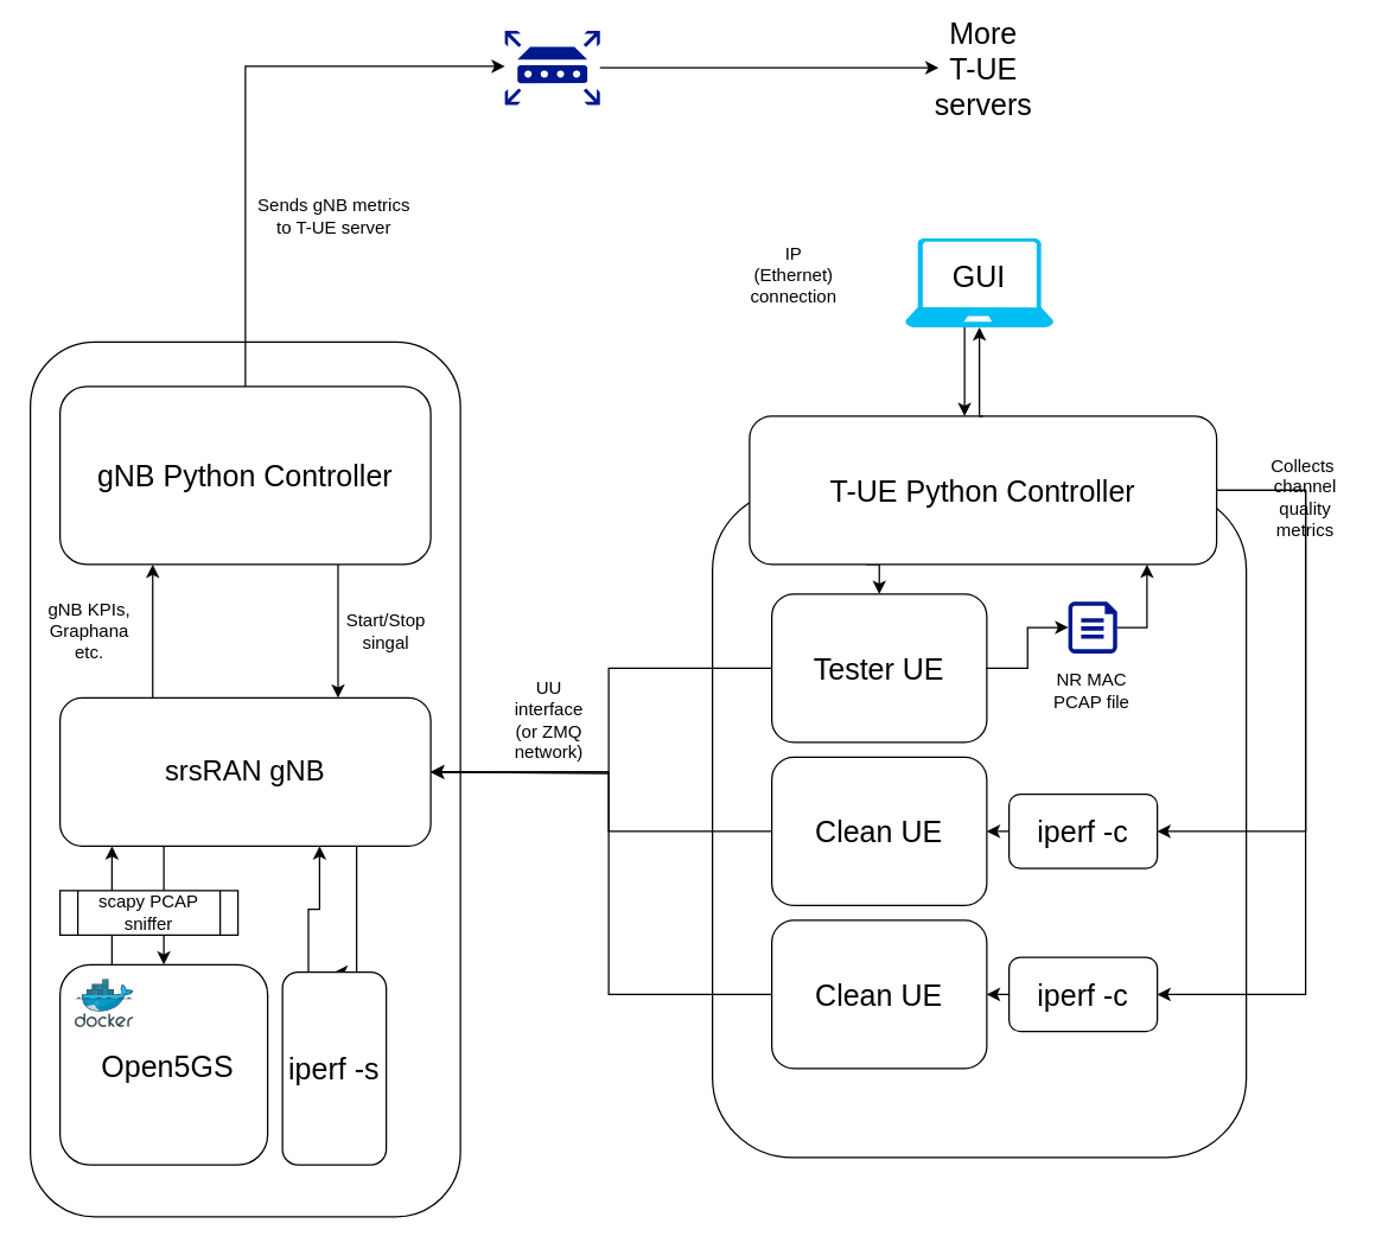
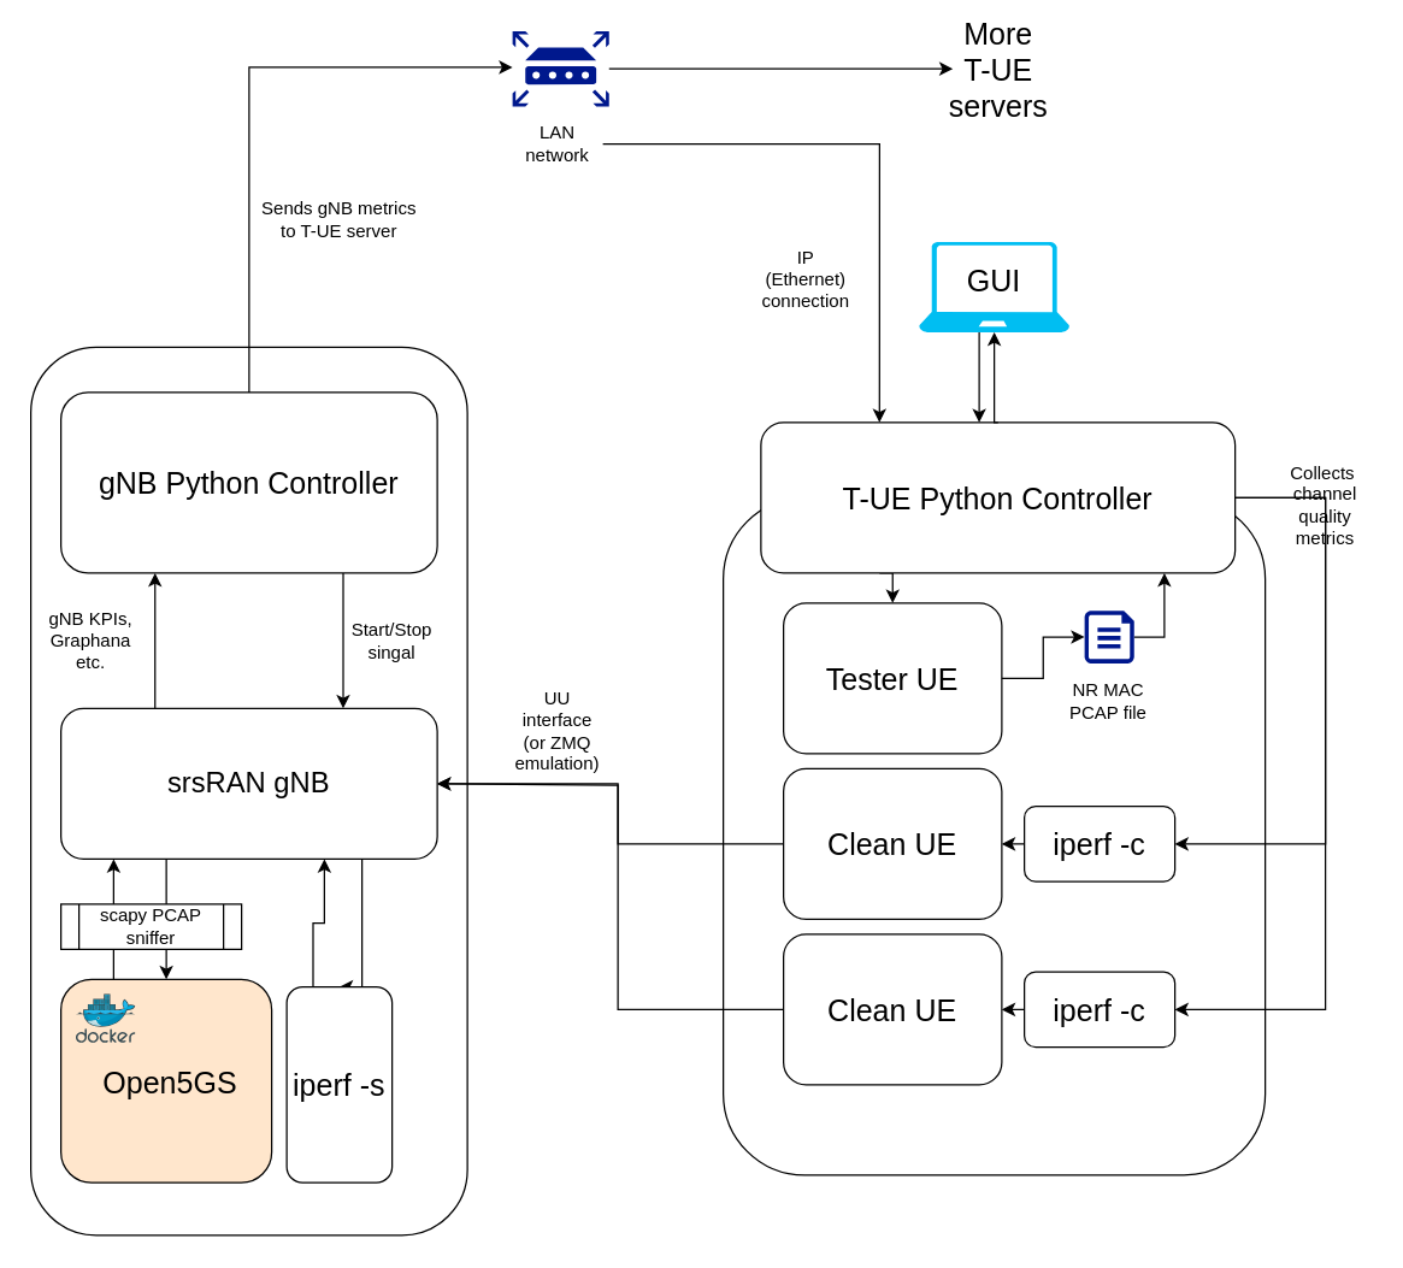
  <mxCell id="0" />
  <mxCell id="1" parent="0" />
  <mxCell id="2" value="" style="rounded=1;whiteSpace=wrap;html=1;" vertex="1" parent="1"><mxGeometry x="20" y="230" width="290" height="590" as="geometry" /></mxCell>
  <mxCell id="3" value="" style="rounded=1;whiteSpace=wrap;html=1;" vertex="1" parent="1"><mxGeometry x="480" y="330" width="360" height="450" as="geometry" /></mxCell>
  <mxCell id="4" style="edgeStyle=orthogonalEdgeStyle;rounded=0;orthogonalLoop=1;jettySize=auto;html=1;exitX=0.25;exitY=0;exitDx=0;exitDy=0;entryX=0.25;entryY=1;entryDx=0;entryDy=0;" edge="1" parent="1" source="7" target="12"><mxGeometry relative="1" as="geometry" /></mxCell>
  <mxCell id="5" style="edgeStyle=orthogonalEdgeStyle;rounded=0;orthogonalLoop=1;jettySize=auto;html=1;exitX=0.75;exitY=1;exitDx=0;exitDy=0;entryX=0.5;entryY=0;entryDx=0;entryDy=0;" edge="1" parent="1" source="7" target="9"><mxGeometry relative="1" as="geometry"><Array as="points"><mxPoint x="240" y="570" /></Array></mxGeometry></mxCell>
  <mxCell id="6" style="edgeStyle=orthogonalEdgeStyle;rounded=0;orthogonalLoop=1;jettySize=auto;html=1;exitX=0.25;exitY=1;exitDx=0;exitDy=0;entryX=0.5;entryY=0;entryDx=0;entryDy=0;" edge="1" parent="1" source="7" target="8"><mxGeometry relative="1" as="geometry"><Array as="points"><mxPoint x="110" y="570" /></Array></mxGeometry></mxCell>
  <mxCell id="7" value="srsRAN gNB" style="rounded=1;whiteSpace=wrap;html=1;fontSize=19;" vertex="1" parent="1"><mxGeometry x="40" y="470" width="250" height="100" as="geometry" /></mxCell>
- <mxCell id="8" value="&amp;nbsp;&lt;span style=&quot;background-color: initial;&quot;&gt;Open5GS&lt;/span&gt;" style="rounded=1;whiteSpace=wrap;html=1;fontSize=20;" vertex="1" parent="1"><mxGeometry x="40" y="650" width="140" height="135" as="geometry" /></mxCell>
+ <mxCell id="8" value="&amp;nbsp;&lt;span style=&quot;background-color: initial;&quot;&gt;Open5GS&lt;/span&gt;" style="rounded=1;whiteSpace=wrap;html=1;fontSize=20;fillColor=#ffe6cc;" vertex="1" parent="1"><mxGeometry x="40" y="650" width="140" height="135" as="geometry" /></mxCell>
  <mxCell id="9" value="iperf -s" style="rounded=1;whiteSpace=wrap;html=1;fontSize=20;" vertex="1" parent="1"><mxGeometry x="190" y="655" width="70" height="130" as="geometry" /></mxCell>
  <mxCell id="10" style="edgeStyle=orthogonalEdgeStyle;rounded=0;orthogonalLoop=1;jettySize=auto;html=1;exitX=0.75;exitY=1;exitDx=0;exitDy=0;entryX=0.75;entryY=0;entryDx=0;entryDy=0;" edge="1" parent="1" source="12" target="7"><mxGeometry relative="1" as="geometry" /></mxCell>
  <mxCell id="11" style="edgeStyle=orthogonalEdgeStyle;rounded=0;orthogonalLoop=1;jettySize=auto;html=1;exitX=0.5;exitY=0;exitDx=0;exitDy=0;entryX=0;entryY=0.48;entryDx=0;entryDy=0;entryPerimeter=0;" edge="1" parent="1" source="12" target="45"><mxGeometry relative="1" as="geometry"><Array as="points"><mxPoint x="165" y="44" /></Array></mxGeometry></mxCell>
  <mxCell id="12" value="gNB Python Controller" style="rounded=1;whiteSpace=wrap;html=1;fontSize=20;" vertex="1" parent="1"><mxGeometry x="40" y="260" width="250" height="120" as="geometry" /></mxCell>
  <mxCell id="13" value="Start/Stop&lt;div&gt;singal&lt;/div&gt;" style="text;html=1;align=center;verticalAlign=middle;whiteSpace=wrap;rounded=0;" vertex="1" parent="1"><mxGeometry x="230" y="410" width="60" height="30" as="geometry" /></mxCell>
  <mxCell id="14" value="gNB KPIs, Graphana etc." style="text;html=1;align=center;verticalAlign=middle;whiteSpace=wrap;rounded=0;" vertex="1" parent="1"><mxGeometry x="30" y="410" width="60" height="30" as="geometry" /></mxCell>
  <mxCell id="15" value="" style="image;sketch=0;aspect=fixed;html=1;points=[];align=center;fontSize=12;image=img/lib/mscae/Docker.svg;" vertex="1" parent="1"><mxGeometry x="50.37" y="660" width="39.63" height="32.5" as="geometry" /></mxCell>
  <mxCell id="16" style="edgeStyle=orthogonalEdgeStyle;rounded=0;orthogonalLoop=1;jettySize=auto;html=1;exitX=0.25;exitY=0;exitDx=0;exitDy=0;entryX=0.7;entryY=1;entryDx=0;entryDy=0;entryPerimeter=0;" edge="1" parent="1" source="9" target="7"><mxGeometry relative="1" as="geometry" /></mxCell>
  <mxCell id="17" style="edgeStyle=orthogonalEdgeStyle;rounded=0;orthogonalLoop=1;jettySize=auto;html=1;exitX=0.25;exitY=0;exitDx=0;exitDy=0;entryX=0.14;entryY=1;entryDx=0;entryDy=0;entryPerimeter=0;" edge="1" parent="1" source="8" target="7"><mxGeometry relative="1" as="geometry" /></mxCell>
  <mxCell id="18" value="scapy PCAP sniffer" style="shape=process;whiteSpace=wrap;html=1;backgroundOutline=1;" vertex="1" parent="1"><mxGeometry x="40" y="600" width="120" height="30" as="geometry" /></mxCell>
  <mxCell id="19" style="edgeStyle=orthogonalEdgeStyle;rounded=0;orthogonalLoop=1;jettySize=auto;html=1;" edge="1" parent="1" source="20" target="24"><mxGeometry relative="1" as="geometry"><Array as="points"><mxPoint x="650" y="250" /><mxPoint x="650" y="250" /></Array></mxGeometry></mxCell>
  <mxCell id="20" value="" style="verticalLabelPosition=bottom;html=1;verticalAlign=top;align=center;strokeColor=none;fillColor=#00BEF2;shape=mxgraph.azure.laptop;pointerEvents=1;" vertex="1" parent="1"><mxGeometry x="610" y="160" width="100" height="60" as="geometry" /></mxCell>
  <mxCell id="21" style="edgeStyle=orthogonalEdgeStyle;rounded=0;orthogonalLoop=1;jettySize=auto;html=1;entryX=1;entryY=0.5;entryDx=0;entryDy=0;" edge="1" parent="1" source="24" target="38"><mxGeometry relative="1" as="geometry"><Array as="points"><mxPoint x="880" y="330" /><mxPoint x="880" y="560" /></Array></mxGeometry></mxCell>
  <mxCell id="22" style="edgeStyle=orthogonalEdgeStyle;rounded=0;orthogonalLoop=1;jettySize=auto;html=1;entryX=1;entryY=0.5;entryDx=0;entryDy=0;" edge="1" parent="1" source="24" target="36"><mxGeometry relative="1" as="geometry"><Array as="points"><mxPoint x="880" y="330" /><mxPoint x="880" y="670" /></Array></mxGeometry></mxCell>
  <mxCell id="23" style="edgeStyle=orthogonalEdgeStyle;rounded=0;orthogonalLoop=1;jettySize=auto;html=1;exitX=0.25;exitY=1;exitDx=0;exitDy=0;entryX=0.5;entryY=0;entryDx=0;entryDy=0;" edge="1" parent="1" source="24" target="29"><mxGeometry relative="1" as="geometry" /></mxCell>
  <mxCell id="24" value="T-UE Python Controller" style="rounded=1;whiteSpace=wrap;html=1;fontSize=20;" vertex="1" parent="1"><mxGeometry x="505" y="280" width="315" height="100" as="geometry" /></mxCell>
  <mxCell id="25" value="GUI" style="text;html=1;align=center;verticalAlign=middle;whiteSpace=wrap;rounded=0;fontSize=20;" vertex="1" parent="1"><mxGeometry x="630" y="170" width="60" height="30" as="geometry" /></mxCell>
  <mxCell id="26" style="edgeStyle=orthogonalEdgeStyle;rounded=0;orthogonalLoop=1;jettySize=auto;html=1;exitX=0.5;exitY=0;exitDx=0;exitDy=0;entryX=0.5;entryY=1;entryDx=0;entryDy=0;entryPerimeter=0;" edge="1" parent="1" source="24" target="20"><mxGeometry relative="1" as="geometry"><Array as="points"><mxPoint x="660" y="280" /></Array></mxGeometry></mxCell>
  <mxCell id="27" value="IP (Ethernet) connection" style="text;html=1;align=center;verticalAlign=middle;whiteSpace=wrap;rounded=0;" vertex="1" parent="1"><mxGeometry x="505" y="170" width="60" height="30" as="geometry" /></mxCell>
- <mxCell id="28" style="edgeStyle=orthogonalEdgeStyle;rounded=0;orthogonalLoop=1;jettySize=auto;html=1;entryX=1;entryY=0.5;entryDx=0;entryDy=0;" edge="1" parent="1" source="29" target="7"><mxGeometry relative="1" as="geometry"><Array as="points"><mxPoint x="410" y="450" /><mxPoint x="410" y="520" /></Array></mxGeometry></mxCell>
  <mxCell id="29" value="Tester UE" style="rounded=1;whiteSpace=wrap;html=1;fontSize=20;" vertex="1" parent="1"><mxGeometry x="520" y="400" width="145" height="100" as="geometry" /></mxCell>
  <mxCell id="30" style="edgeStyle=orthogonalEdgeStyle;rounded=0;orthogonalLoop=1;jettySize=auto;html=1;" edge="1" parent="1" source="31"><mxGeometry relative="1" as="geometry"><mxPoint x="290" y="520" as="targetPoint" /><Array as="points"><mxPoint x="410" y="560" /><mxPoint x="410" y="521" /></Array></mxGeometry></mxCell>
  <mxCell id="31" value="Clean UE" style="rounded=1;whiteSpace=wrap;html=1;fontSize=20;" vertex="1" parent="1"><mxGeometry x="520" y="510" width="145" height="100" as="geometry" /></mxCell>
  <mxCell id="32" style="edgeStyle=orthogonalEdgeStyle;rounded=0;orthogonalLoop=1;jettySize=auto;html=1;entryX=1;entryY=0.5;entryDx=0;entryDy=0;exitX=0;exitY=0.6;exitDx=0;exitDy=0;exitPerimeter=0;" edge="1" parent="1" source="33" target="7"><mxGeometry relative="1" as="geometry"><mxPoint x="350" y="520" as="targetPoint" /><mxPoint x="580" y="620" as="sourcePoint" /><Array as="points"><mxPoint x="520" y="670" /><mxPoint x="410" y="670" /><mxPoint x="410" y="520" /></Array></mxGeometry></mxCell>
  <mxCell id="33" value="Clean UE" style="rounded=1;whiteSpace=wrap;html=1;fontSize=20;" vertex="1" parent="1"><mxGeometry x="520" y="620" width="145" height="100" as="geometry" /></mxCell>
- <mxCell id="34" value="UU interface&lt;div&gt;(or ZMQ network)&lt;/div&gt;" style="text;html=1;align=center;verticalAlign=middle;whiteSpace=wrap;rounded=0;" vertex="1" parent="1"><mxGeometry x="340" y="470" width="60" height="30" as="geometry" /></mxCell>
+ <mxCell id="34" value="UU interface&lt;div&gt;(or ZMQ emulation)&lt;/div&gt;" style="text;html=1;align=center;verticalAlign=middle;whiteSpace=wrap;rounded=0;" vertex="1" parent="1"><mxGeometry x="340" y="470" width="60" height="30" as="geometry" /></mxCell>
  <mxCell id="35" style="edgeStyle=orthogonalEdgeStyle;rounded=0;orthogonalLoop=1;jettySize=auto;html=1;exitX=0;exitY=0.5;exitDx=0;exitDy=0;entryX=1;entryY=0.5;entryDx=0;entryDy=0;" edge="1" parent="1" source="36" target="33"><mxGeometry relative="1" as="geometry" /></mxCell>
  <mxCell id="36" value="iperf -c" style="rounded=1;whiteSpace=wrap;html=1;fontSize=20;" vertex="1" parent="1"><mxGeometry x="680" y="645" width="100" height="50" as="geometry" /></mxCell>
  <mxCell id="37" style="edgeStyle=orthogonalEdgeStyle;rounded=0;orthogonalLoop=1;jettySize=auto;html=1;exitX=0;exitY=0.5;exitDx=0;exitDy=0;entryX=1;entryY=0.5;entryDx=0;entryDy=0;" edge="1" parent="1" source="38" target="31"><mxGeometry relative="1" as="geometry" /></mxCell>
  <mxCell id="38" value="iperf -c" style="rounded=1;whiteSpace=wrap;html=1;fontSize=20;" vertex="1" parent="1"><mxGeometry x="680" y="535" width="100" height="50" as="geometry" /></mxCell>
  <mxCell id="39" value="Collects&amp;nbsp; channel quality metrics" style="text;html=1;align=center;verticalAlign=middle;whiteSpace=wrap;rounded=0;" vertex="1" parent="1"><mxGeometry x="850" y="320" width="60" height="30" as="geometry" /></mxCell>
  <mxCell id="40" style="edgeStyle=orthogonalEdgeStyle;rounded=0;orthogonalLoop=1;jettySize=auto;html=1;exitX=1;exitY=0.5;exitDx=0;exitDy=0;exitPerimeter=0;" edge="1" parent="1" source="41" target="24"><mxGeometry relative="1" as="geometry"><Array as="points"><mxPoint x="773" y="423" /></Array></mxGeometry></mxCell>
  <mxCell id="41" value="" style="sketch=0;aspect=fixed;pointerEvents=1;shadow=0;dashed=0;html=1;strokeColor=none;labelPosition=center;verticalLabelPosition=bottom;verticalAlign=top;align=center;fillColor=#00188D;shape=mxgraph.azure.file" vertex="1" parent="1"><mxGeometry x="720" y="405" width="32.9" height="35" as="geometry" /></mxCell>
  <mxCell id="42" value="NR MAC PCAP file" style="text;html=1;align=center;verticalAlign=middle;whiteSpace=wrap;rounded=0;" vertex="1" parent="1"><mxGeometry x="706.45" y="450" width="60" height="30" as="geometry" /></mxCell>
  <mxCell id="43" style="edgeStyle=orthogonalEdgeStyle;rounded=0;orthogonalLoop=1;jettySize=auto;html=1;entryX=0;entryY=0.5;entryDx=0;entryDy=0;entryPerimeter=0;" edge="1" parent="1" source="29" target="41"><mxGeometry relative="1" as="geometry" /></mxCell>
  <mxCell id="44" style="edgeStyle=orthogonalEdgeStyle;rounded=0;orthogonalLoop=1;jettySize=auto;html=1;" edge="1" parent="1" source="45" target="48"><mxGeometry relative="1" as="geometry"><mxPoint x="610" y="45" as="targetPoint" /></mxGeometry></mxCell>
  <mxCell id="45" value="" style="sketch=0;aspect=fixed;pointerEvents=1;shadow=0;dashed=0;html=1;strokeColor=none;labelPosition=center;verticalLabelPosition=bottom;verticalAlign=top;align=center;fillColor=#00188D;shape=mxgraph.mscae.enterprise.router" vertex="1" parent="1"><mxGeometry x="340" y="20" width="64.1" height="50" as="geometry" /></mxCell>
+ <mxCell id="46" style="edgeStyle=orthogonalEdgeStyle;rounded=0;orthogonalLoop=1;jettySize=auto;html=1;entryX=0.25;entryY=0;entryDx=0;entryDy=0;" edge="1" parent="1" source="47" target="24"><mxGeometry relative="1" as="geometry"><mxPoint x="370" y="180" as="targetPoint" /></mxGeometry></mxCell>
+ <mxCell id="47" value="LAN network" style="text;html=1;align=center;verticalAlign=middle;whiteSpace=wrap;rounded=0;" vertex="1" parent="1"><mxGeometry x="340" y="80" width="60" height="30" as="geometry" /></mxCell>
  <mxCell id="48" value="More T-UE servers" style="text;html=1;align=center;verticalAlign=middle;whiteSpace=wrap;rounded=0;fontSize=20;" vertex="1" parent="1"><mxGeometry x="632.5" y="30" width="60" height="30" as="geometry" /></mxCell>
  <mxCell id="49" value="Sends gNB metrics to T-UE server" style="text;html=1;align=center;verticalAlign=middle;whiteSpace=wrap;rounded=0;" vertex="1" parent="1"><mxGeometry x="170" y="130" width="110" height="30" as="geometry" /></mxCell>
